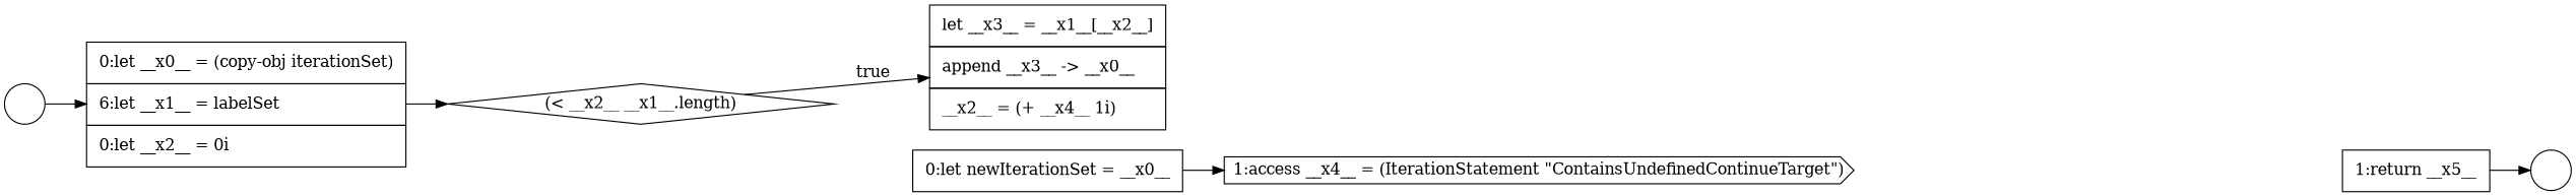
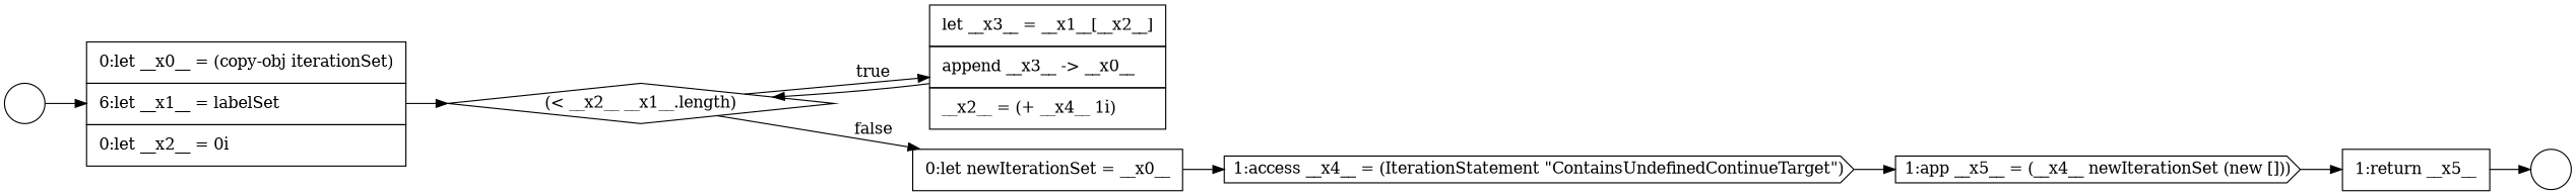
  digraph {
    rankdir=LR
    node [color=black fillcolor=white shape=none style=filled]
    edge [color=black]
    n1 [label=" " shape=circle]
    n2 [label=<<font color="black">     <table border="0" cellborder="1" cellspacing="0" cellpadding="10">       <tr><td align="left">let __x3__ = __x1__[__x2__]</td></tr>       <tr><td align="left">append __x3__ -&gt; __x0__</td></tr>       <tr><td align="left">__x2__ = (+ __x4__ 1i)</td></tr>     </table>   </font>> margin=0]
    n3 [label=<<font color="black">(&lt; __x2__ __x1__.length)</font>> shape=diamond]
    n4 [label=<<font color="black">     <table border="0" cellborder="1" cellspacing="0" cellpadding="10">       <tr><td align="left">0:let newIterationSet = __x0__</td></tr>     </table>   </font>> margin=0]
    n5 [label=<<font color="black">     <table border="0" cellborder="1" cellspacing="0" cellpadding="10">       <tr><td align="left">0:let __x0__ = (copy-obj iterationSet)</td></tr>       <tr><td align="left">6:let __x1__ = labelSet</td></tr>       <tr><td align="left">0:let __x2__ = 0i</td></tr>     </table>   </font>> margin=0]
    n6 [label=<<font color="black">1:access __x4__ = (IterationStatement &quot;ContainsUndefinedContinueTarget&quot;)</font>> shape=cds]
+   n7 [label=<<font color="black">1:app __x5__ = (__x4__ newIterationSet (new []))</font>> shape=cds]
    n8 [label=<<font color="black">     <table border="0" cellborder="1" cellspacing="0" cellpadding="10">       <tr><td align="left">1:return __x5__</td></tr>     </table>   </font>> margin=0]
    n9 [label=" " shape=circle]
+   n2 -> n3
    n3 -> n2 [label=<<font color="black">true</font>>]
+   n3 -> n4 [label=<<font color="black">false</font>>]
    n4 -> n6
    n5 -> n3
+   n6 -> n7
+   n7 -> n8
    n8 -> n1
    n9 -> n5
  }
